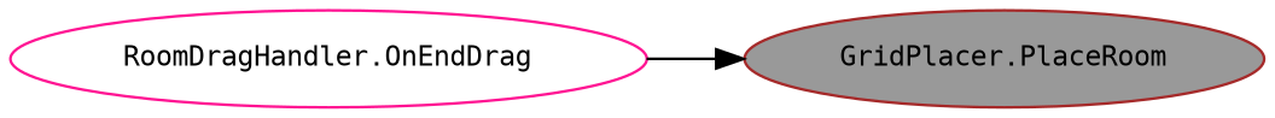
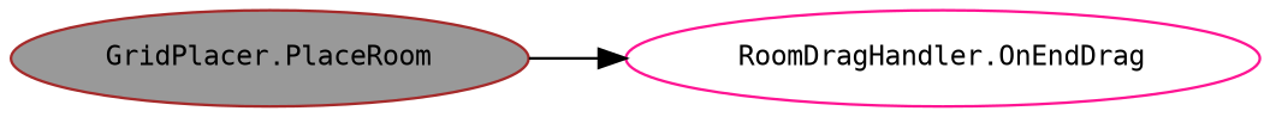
  digraph {
    rankdir=RL
    node [fontname=Consolas fontsize=10 margin=0.1 style=filled]
    n1 [color=brown fillcolor=grey60 fontcolor=black height=0.2 label="GridPlacer.PlaceRoom" width=0.4]
    n2 [color=deeppink fillcolor=white height=0.2 label="RoomDragHandler.OnEndDrag" width=0.4]
-   n1 -> n2 [color=black dir=back fontname=Helvetica fontsize=10 labelfontname=Helvetica labelfontsize=10 style=solid]
+   n2 -> n1 [color=black dir=back fontname=Helvetica fontsize=10 labelfontname=Helvetica labelfontsize=10 style=solid]
  }
